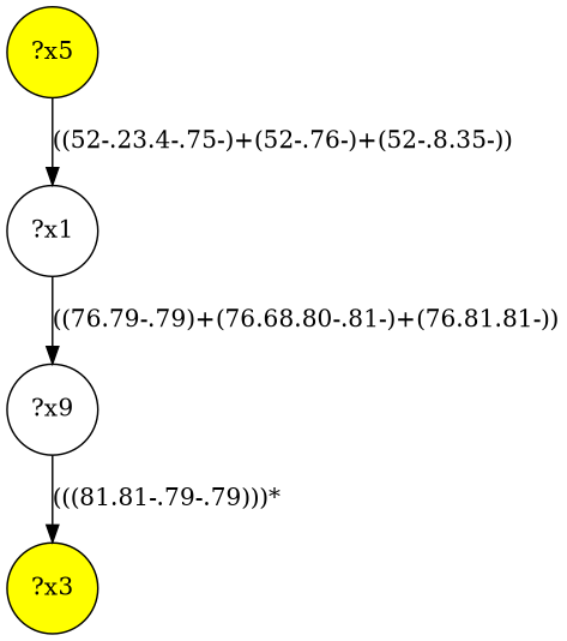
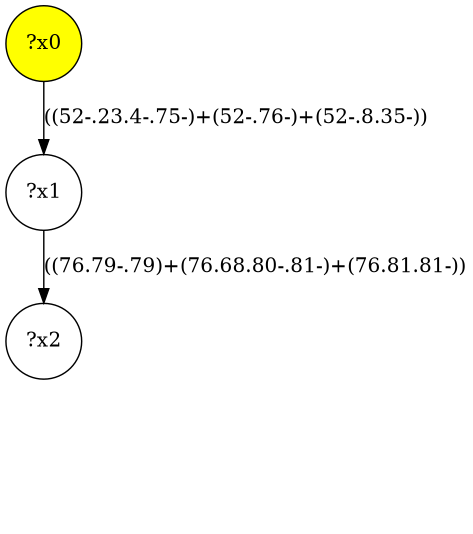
  digraph {
    node [shape=circle]
-   n1 [fillcolor=yellow label="?x5" style="filled,"]
+   n1 [fillcolor=yellow label="?x0" style="filled,"]
    n2 [label="?x1"]
-   n3 [label="?x9"]
-   n4 [fillcolor=yellow label="?x3" style="filled,"]
+   n3 [label="?x2"]
    n1 -> n2 [label="((52-.23.4-.75-)+(52-.76-)+(52-.8.35-))"]
    n2 -> n3 [label="((76.79-.79)+(76.68.80-.81-)+(76.81.81-))"]
-   n3 -> n4 [label="(((81.81-.79-.79)))*"]
  }
